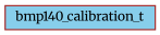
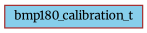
  digraph {
    rankdir=LR
    fontname=Merriweather
-   n1 [color=brown fillcolor=skyblue fontname=Merriweather fontsize=10 height=0.2 label=bmp140_calibration_t shape=record style=filled width=0.4]
+   n1 [color=brown fillcolor=skyblue fontname=Merriweather fontsize=10 height=0.2 label=bmp180_calibration_t shape=record style=filled width=0.4]
  }
